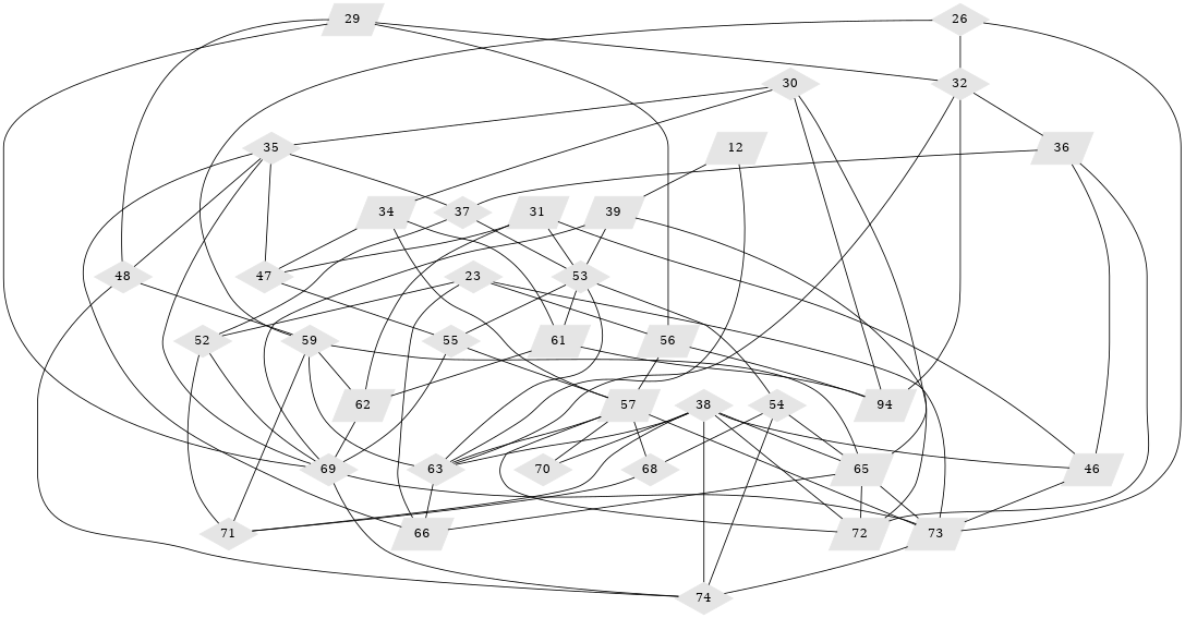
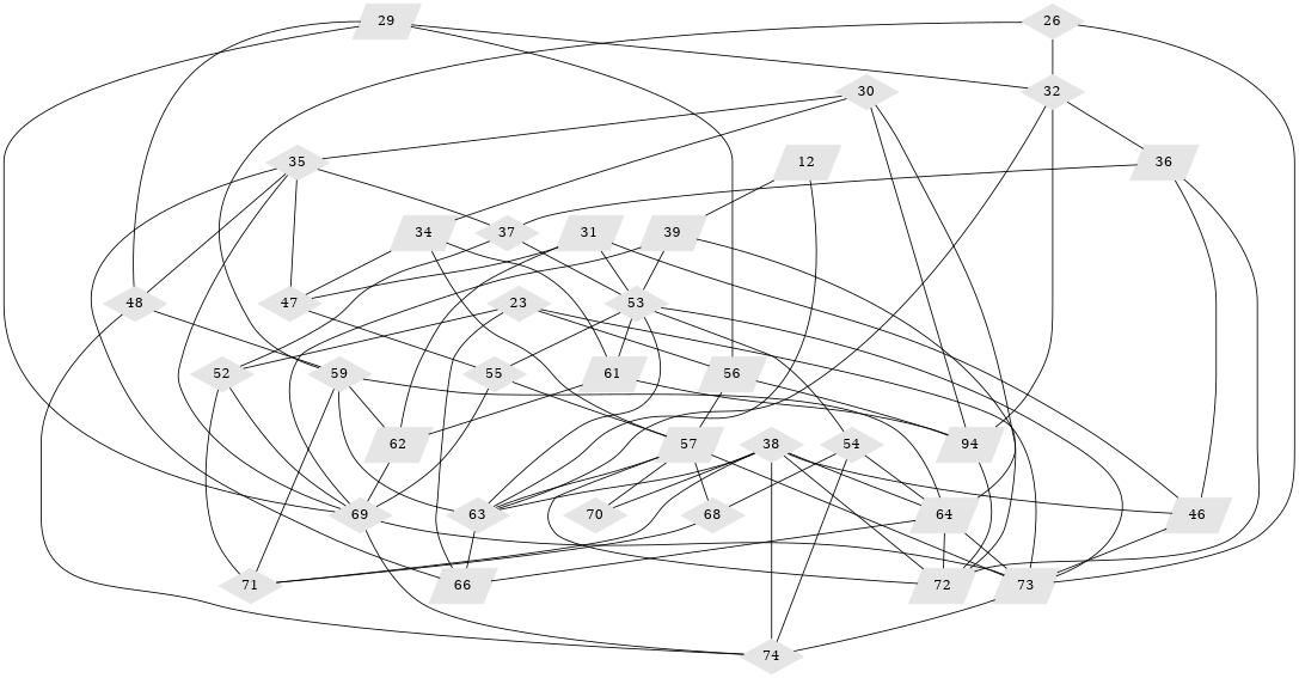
  graph {
    node [color=gray90 shape=diamond style=filled]
    12 [shape=parallelogram]
    39 [shape=parallelogram]
    63 [super="+44"]
    69 [super="+28+60"]
    72 [shape=parallelogram super="+43"]
    53 [super="+24"]
    66 [shape=parallelogram]
    23
    52
    56 [shape=parallelogram]
    73 [shape=parallelogram super="+31"]
    71
    n13 [label=94 shape=parallelogram super="+18"]
    57 [shape=parallelogram super="+4+33+6+50"]
    74 [super="+58+49"]
    32 [super="+10"]
    36 [shape=parallelogram]
    26
    59 [super="+40"]
-   65 [shape=parallelogram super="+1+7+20"]
+   65 [shape=parallelogram super="+1+7+20" label=64]
    62 [shape=parallelogram super="+14"]
    29 [shape=parallelogram]
    48 [super="+22"]
    34 [shape=parallelogram]
    30
    35 [super="+21"]
    47
    61 [shape=parallelogram]
    37
    46 [shape=parallelogram]
    55
    70
    68 [super="+67"]
    54
    38 [super="+16+27"]
    n36 [label=31 shape=parallelogram]
    12 -- 39
    12 -- 63 [weight=3]
    39 -- 69
    39 -- 72
    39 -- 53
    63 -- 66
    69 -- 73 [weight=2]
    69 -- 74 [weight=2]
    53 -- 63
+   53 -- 73
    53 -- 61
    53 -- 55
    53 -- 54
    23 -- 66
    23 -- 52
    23 -- 56
    23 -- 73
    52 -- 69
    52 -- 71
    56 -- n13
    56 -- 57
    73 -- 74
+   n13 -- 72
    57 -- 63 [weight=2]
    57 -- 72 [weight=3]
    57 -- 73
    57 -- 70 [weight=2]
    57 -- 68 [weight=3]
    32 -- 63
    32 -- n13 [weight=2]
    32 -- 36
    36 -- 72
    36 -- 37
    36 -- 46
    26 -- 73
    26 -- 32
    26 -- 59
    59 -- 63
    59 -- 71
    59 -- 65 [weight=2]
    59 -- 62
    65 -- 72
    65 -- 66
    65 -- 73 [weight=2]
    62 -- 69
    29 -- 69
    29 -- 56
    29 -- 32
    29 -- 48
    48 -- 74 [weight=2]
    48 -- 59 [weight=2]
    34 -- 57
    34 -- 47
    34 -- 61
    30 -- n13
    30 -- 65
    30 -- 34
    30 -- 35
    35 -- 69
    35 -- 66
    35 -- 48
    35 -- 47
    35 -- 37
    47 -- 55
    61 -- n13
    61 -- 62
    37 -- 53
    37 -- 52
    46 -- 73
    55 -- 69
    55 -- 57
    68 -- 71
    54 -- 74
    54 -- 65
    54 -- 68
    38 -- 63
    38 -- 72
    38 -- 71
    38 -- 74 [weight=4]
    38 -- 65 [weight=2]
    38 -- 46
    38 -- 70 [weight=2]
    n36 -- 53
    n36 -- 62
    n36 -- 47
    n36 -- 46
  }
